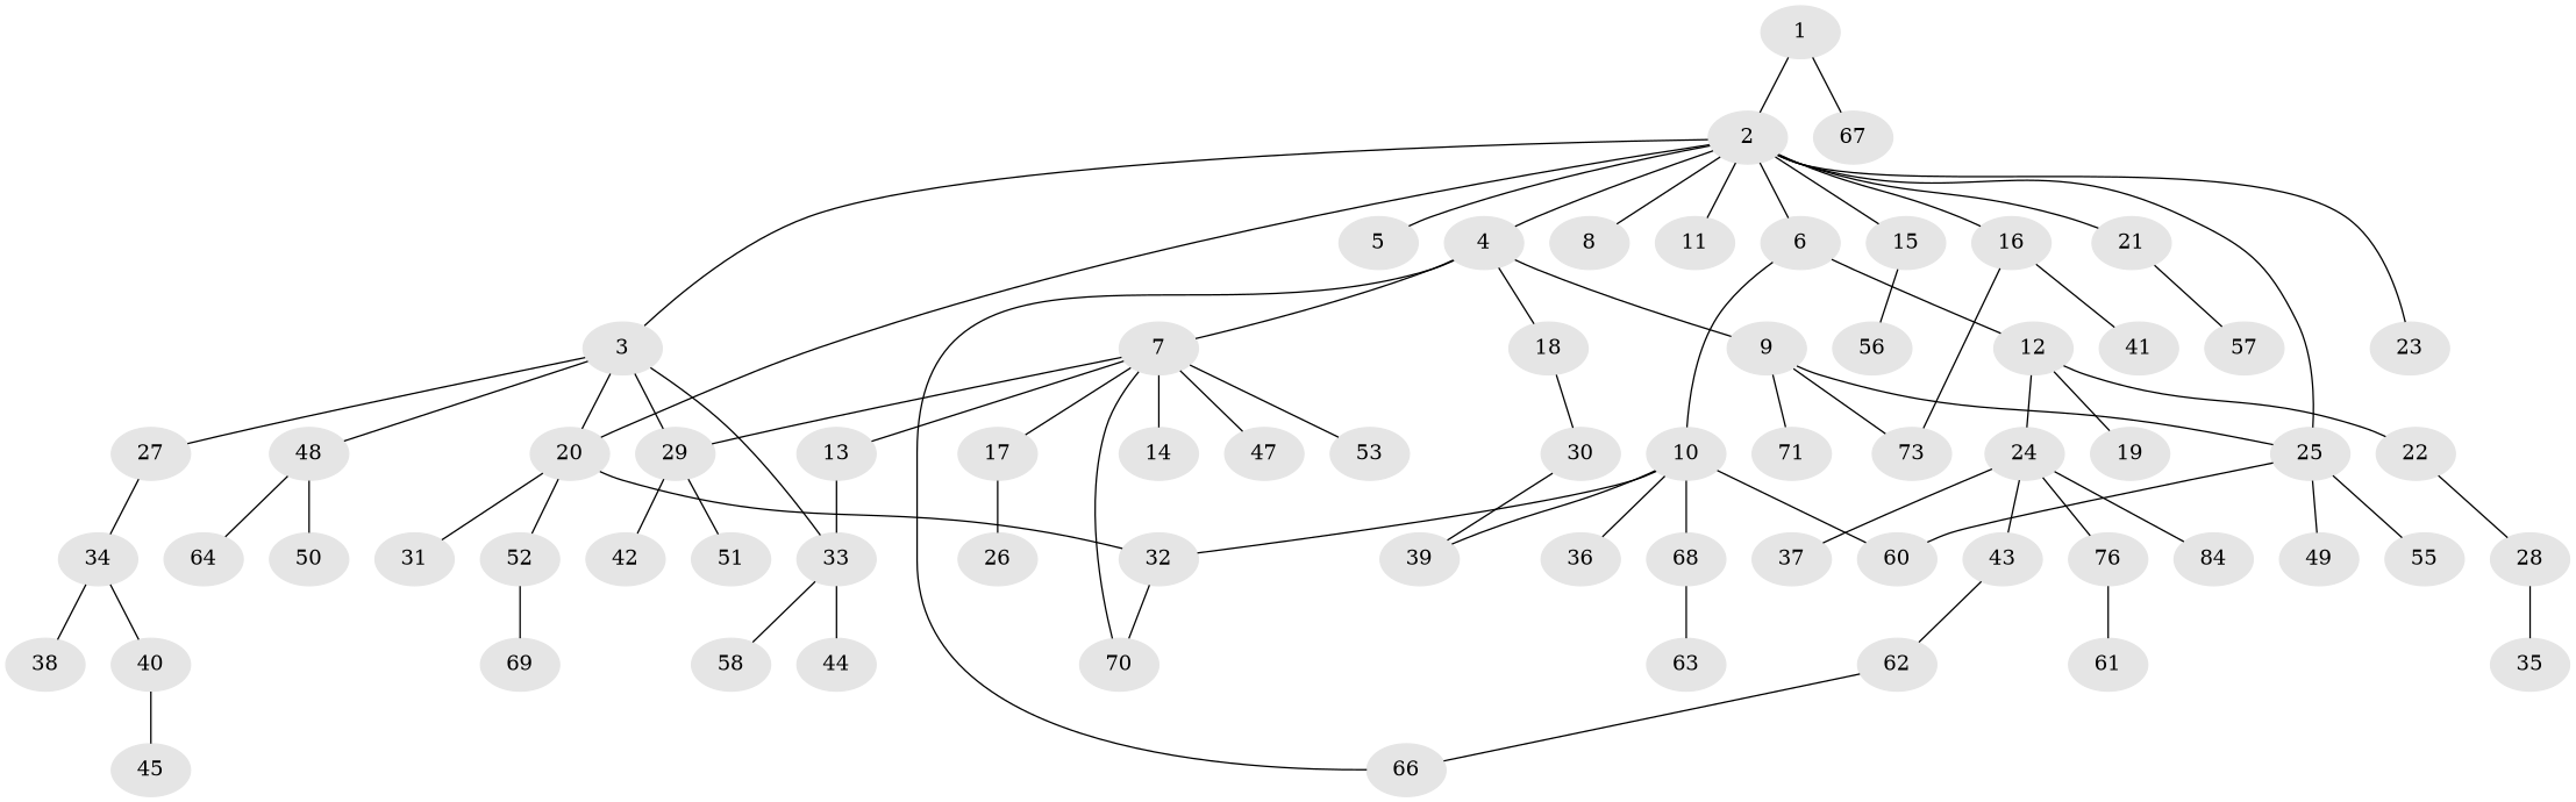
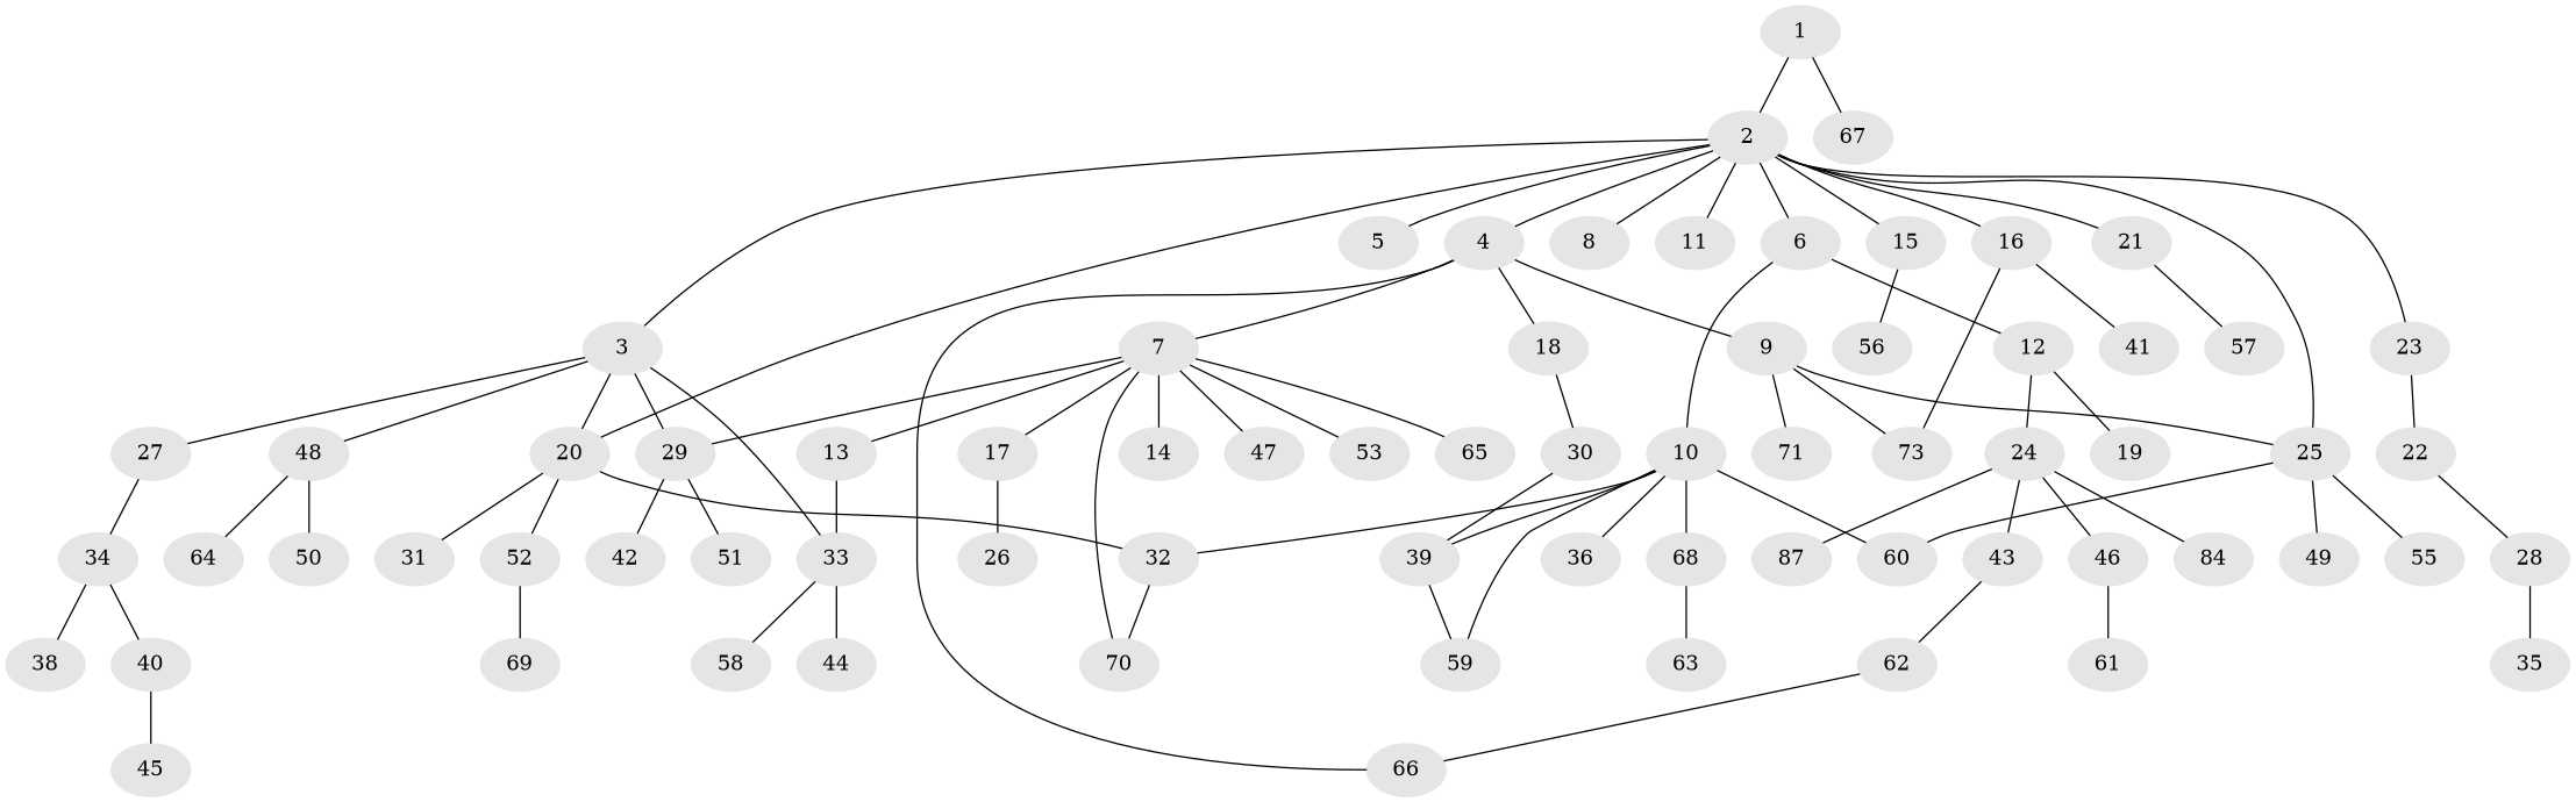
  graph {
    node [color=gray90 style=filled]
    1
    2
    67
    3
    4
    5
    6
    8
    11
    15
    16
    20
    21
    23
    25
    27
    29
    33
    48
    7
    9
    18
    66
    10
    12
    56
    73
    41
    32
    31
    52
    57
    60
    49
    55
    34
    42
    51
    44
    58
    50
    64
    13
    14
    17
    47
    53
+   65
    70
    71
    30
    36
    39
+   59
    68
    19
    22
    24
    26
    63
    28
-   37
+   37 [label=87]
    43
-   46 [label=76]
+   46
    n65 [label=84]
    69
    35
    62
    61
    38
    40
    45
    1 -- 2
    1 -- 67
    2 -- 3
    2 -- 4
    2 -- 5
    2 -- 6
    2 -- 8
    2 -- 11
    2 -- 15
    2 -- 16
    2 -- 20
    2 -- 21
    2 -- 23
    2 -- 25
    3 -- 20
    3 -- 27
    3 -- 29
    3 -- 33
    3 -- 48
    4 -- 7
    4 -- 9
    4 -- 18
    4 -- 66
    6 -- 10
    6 -- 12
    15 -- 56
    16 -- 73
    16 -- 41
    20 -- 32
    20 -- 31
    20 -- 52
    21 -- 57
    25 -- 60
    25 -- 49
    25 -- 55
    27 -- 34
    29 -- 42
    29 -- 51
    33 -- 44
    33 -- 58
    48 -- 50
    48 -- 64
    7 -- 29
    7 -- 13
    7 -- 14
    7 -- 17
    7 -- 47
    7 -- 53
+   7 -- 65
    7 -- 70
    9 -- 25
    9 -- 73
    9 -- 71
    18 -- 30
    10 -- 32
    10 -- 60
    10 -- 36
    10 -- 39
+   10 -- 59
    10 -- 68
    12 -- 19
-   12 -- 22
+   23 -- 22
    12 -- 24
    32 -- 70
    52 -- 69
    34 -- 38
    34 -- 40
    13 -- 33
    17 -- 26
    30 -- 39
+   39 -- 59
    68 -- 63
    22 -- 28
    24 -- 37
    24 -- 43
    24 -- 46
    24 -- n65
    28 -- 35
    43 -- 62
    46 -- 61
    62 -- 66
    40 -- 45
  }
